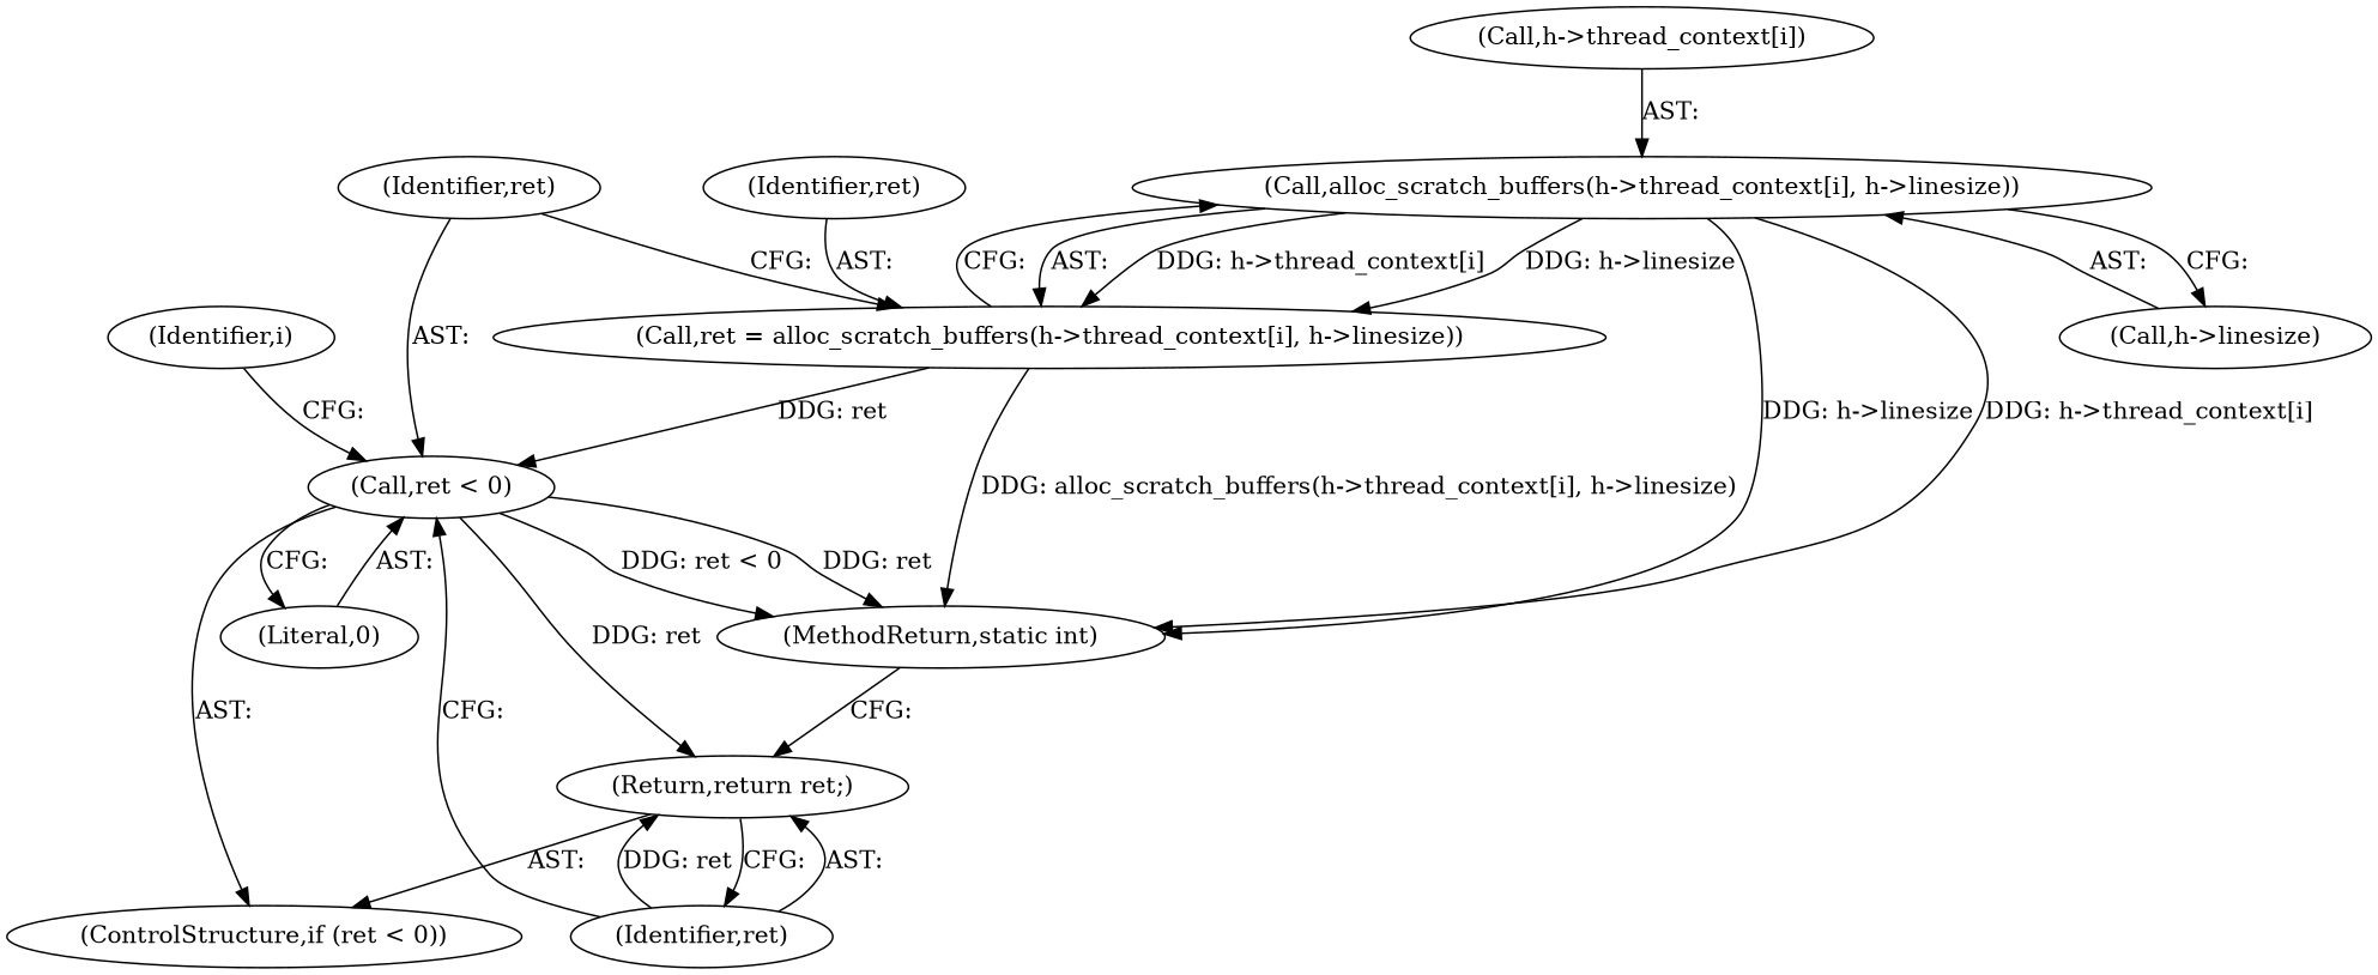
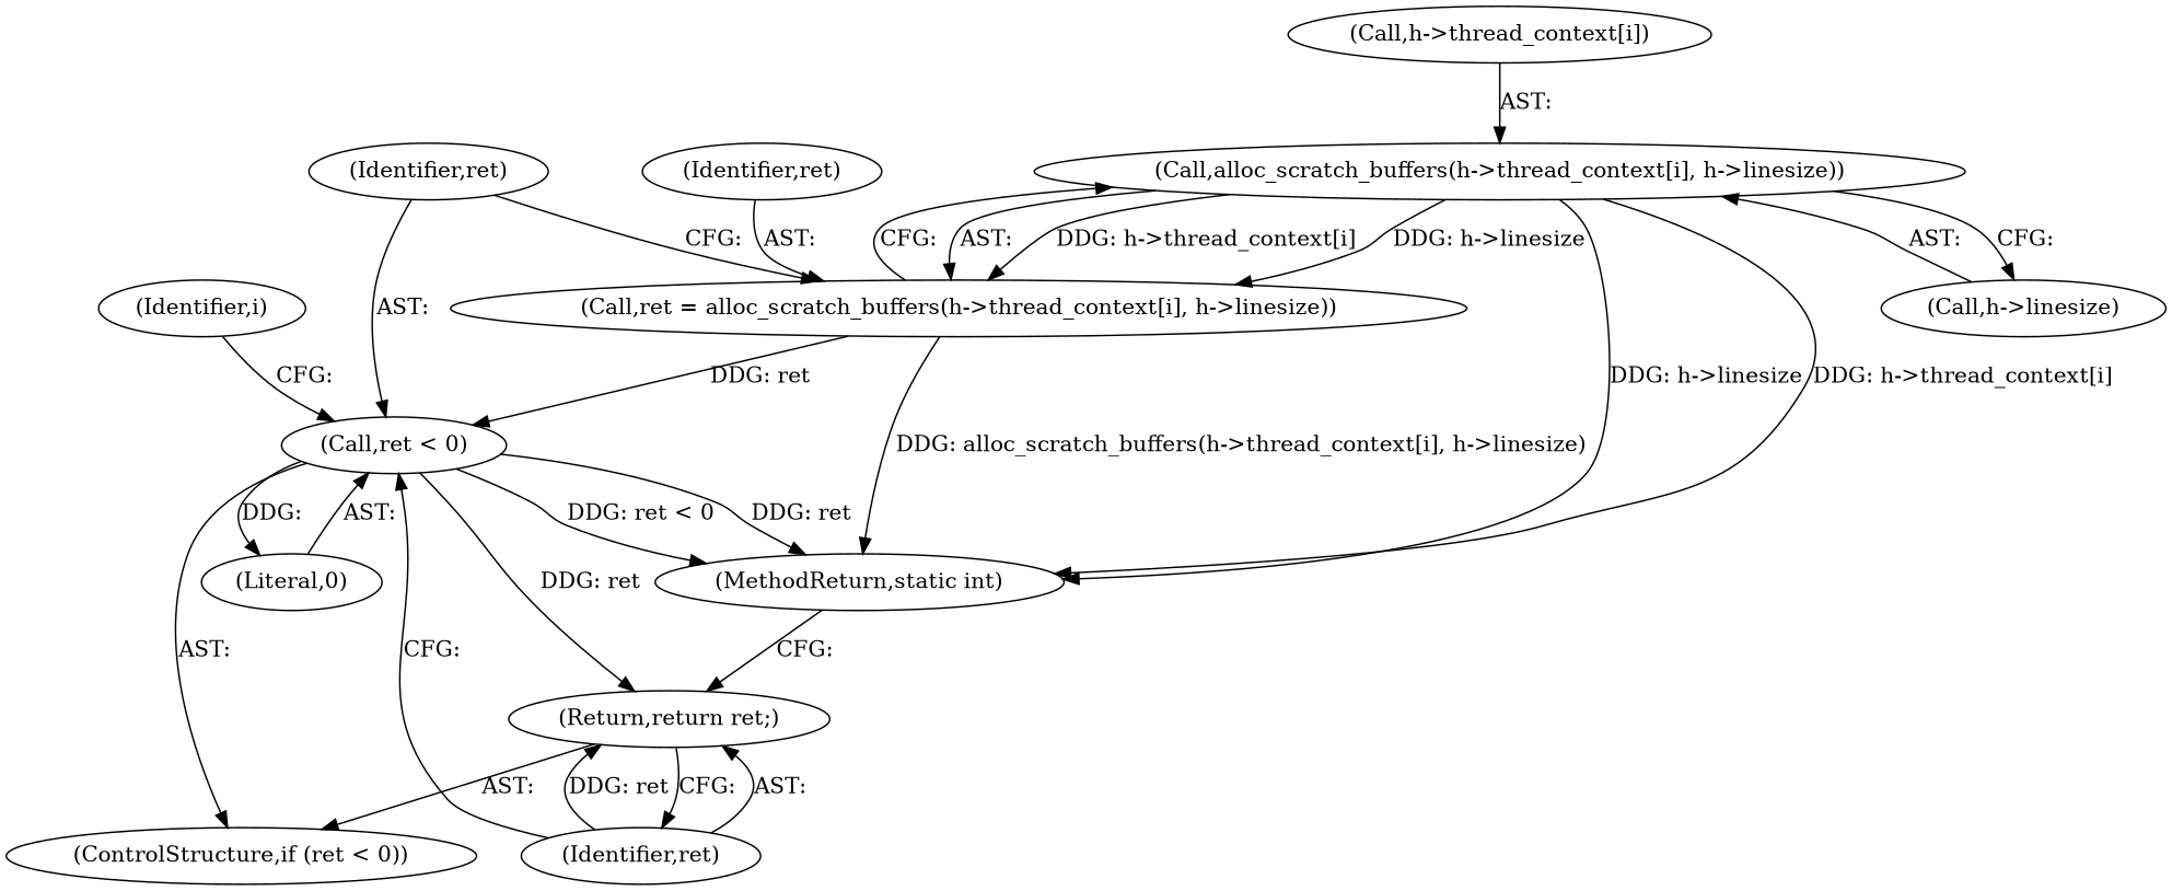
  digraph {
    n1 [label="(Call,alloc_scratch_buffers(h->thread_context[i], h->linesize))"]
    n2 [label="(Call,ret = alloc_scratch_buffers(h->thread_context[i], h->linesize))"]
    n3 [label="(MethodReturn,static int)"]
    n4 [label="(Call,h->linesize)"]
    n5 [label="(Call,ret < 0)"]
    n6 [label="(Return,return ret;)"]
    n7 [label="(ControlStructure,if (ret < 0))"]
    n8 [label="(Literal,0)"]
    n9 [label="(Identifier,ret)"]
    n10 [label="(Identifier,i)"]
    n11 [label="(Call,h->thread_context[i])"]
    n12 [label="(Identifier,ret)"]
    n13 [label="(Identifier,ret)"]
    n1 -> n2 [label="AST: "]
    n1 -> n2 [label="DDG: h->thread_context[i]"]
    n1 -> n2 [label="DDG: h->linesize"]
    n1 -> n3 [label="DDG: h->linesize"]
    n1 -> n3 [label="DDG: h->thread_context[i]"]
    n1 -> n4 [label="CFG: "]
    n2 -> n1 [label="CFG: "]
    n2 -> n3 [label="DDG: alloc_scratch_buffers(h->thread_context[i], h->linesize)"]
    n2 -> n5 [label="DDG: ret"]
    n3 -> n6 [label="CFG: "]
    n4 -> n1 [label="AST: "]
    n5 -> n3 [label="DDG: ret < 0"]
    n5 -> n3 [label="DDG: ret"]
    n5 -> n6 [label="DDG: ret"]
    n5 -> n7 [label="AST: "]
-   n5 -> n8 [label="CFG: "]
+   n5 -> n8 [label="DDG: "]
    n6 -> n7 [label="AST: "]
    n6 -> n9 [label="CFG: "]
    n8 -> n5 [label="AST: "]
    n9 -> n5 [label="CFG: "]
    n9 -> n6 [label="AST: "]
    n9 -> n6 [label="DDG: ret"]
    n10 -> n5 [label="CFG: "]
    n11 -> n1 [label="AST: "]
    n12 -> n2 [label="CFG: "]
    n12 -> n5 [label="AST: "]
    n13 -> n2 [label="AST: "]
  }
